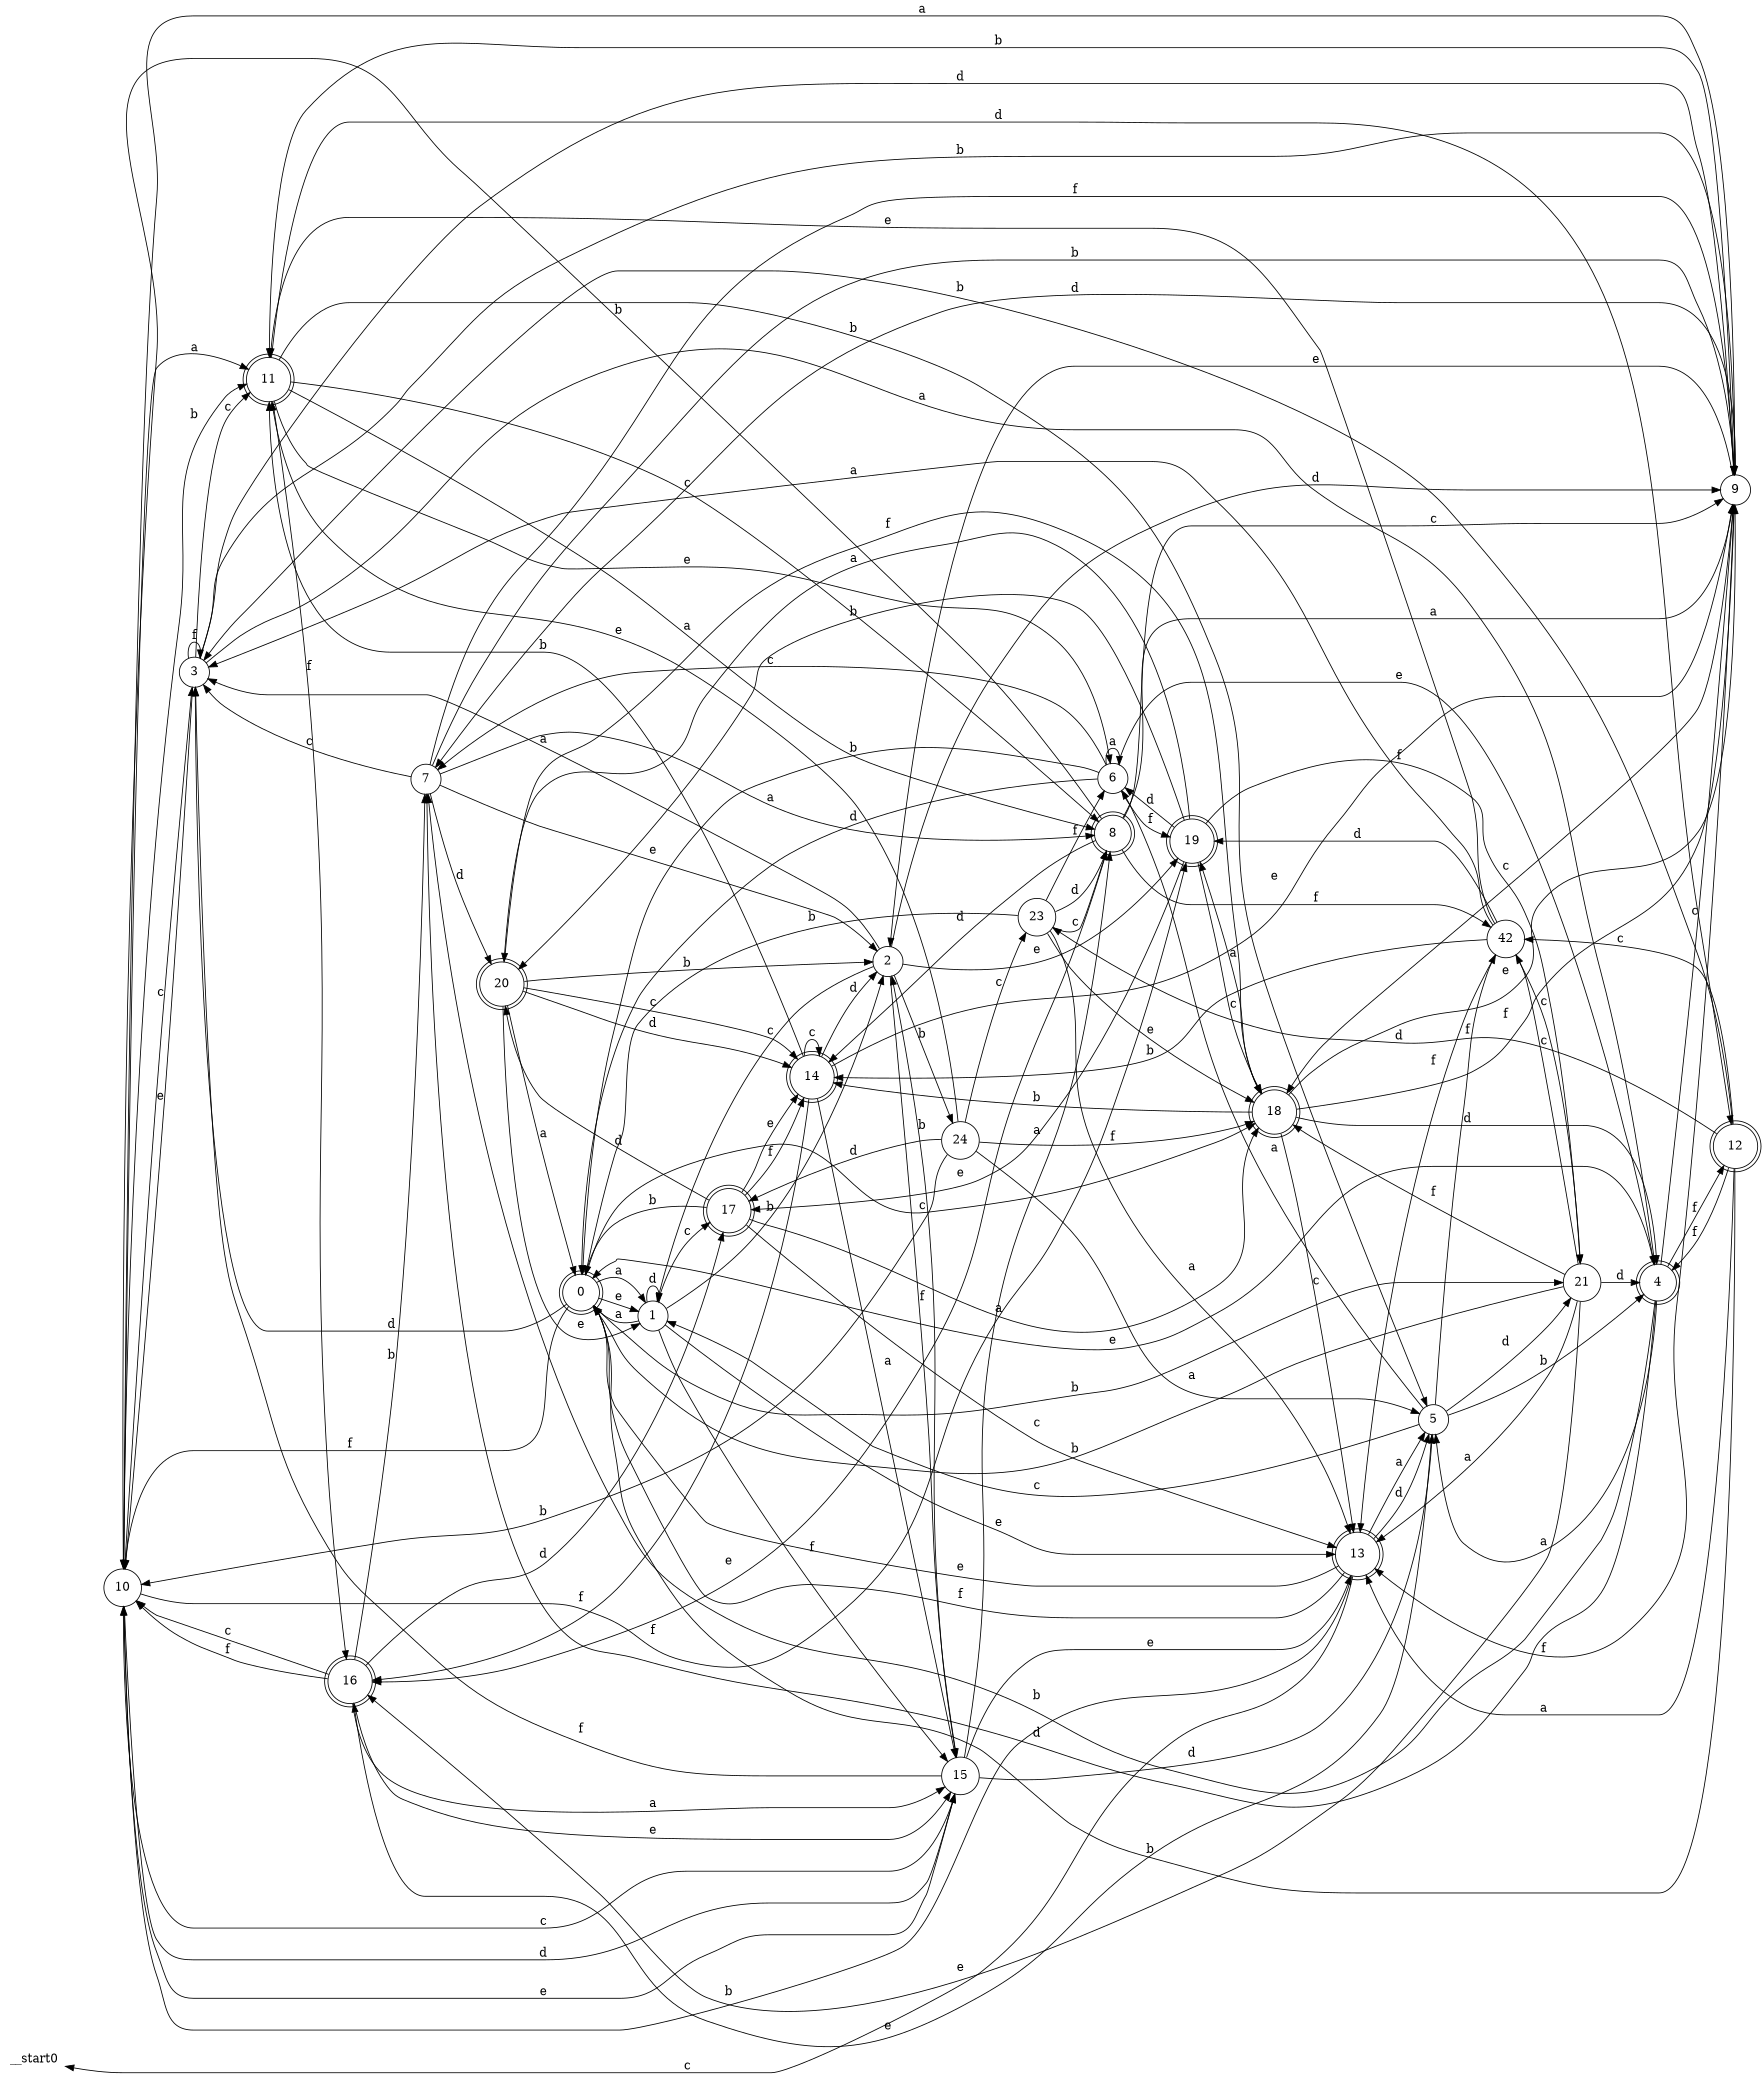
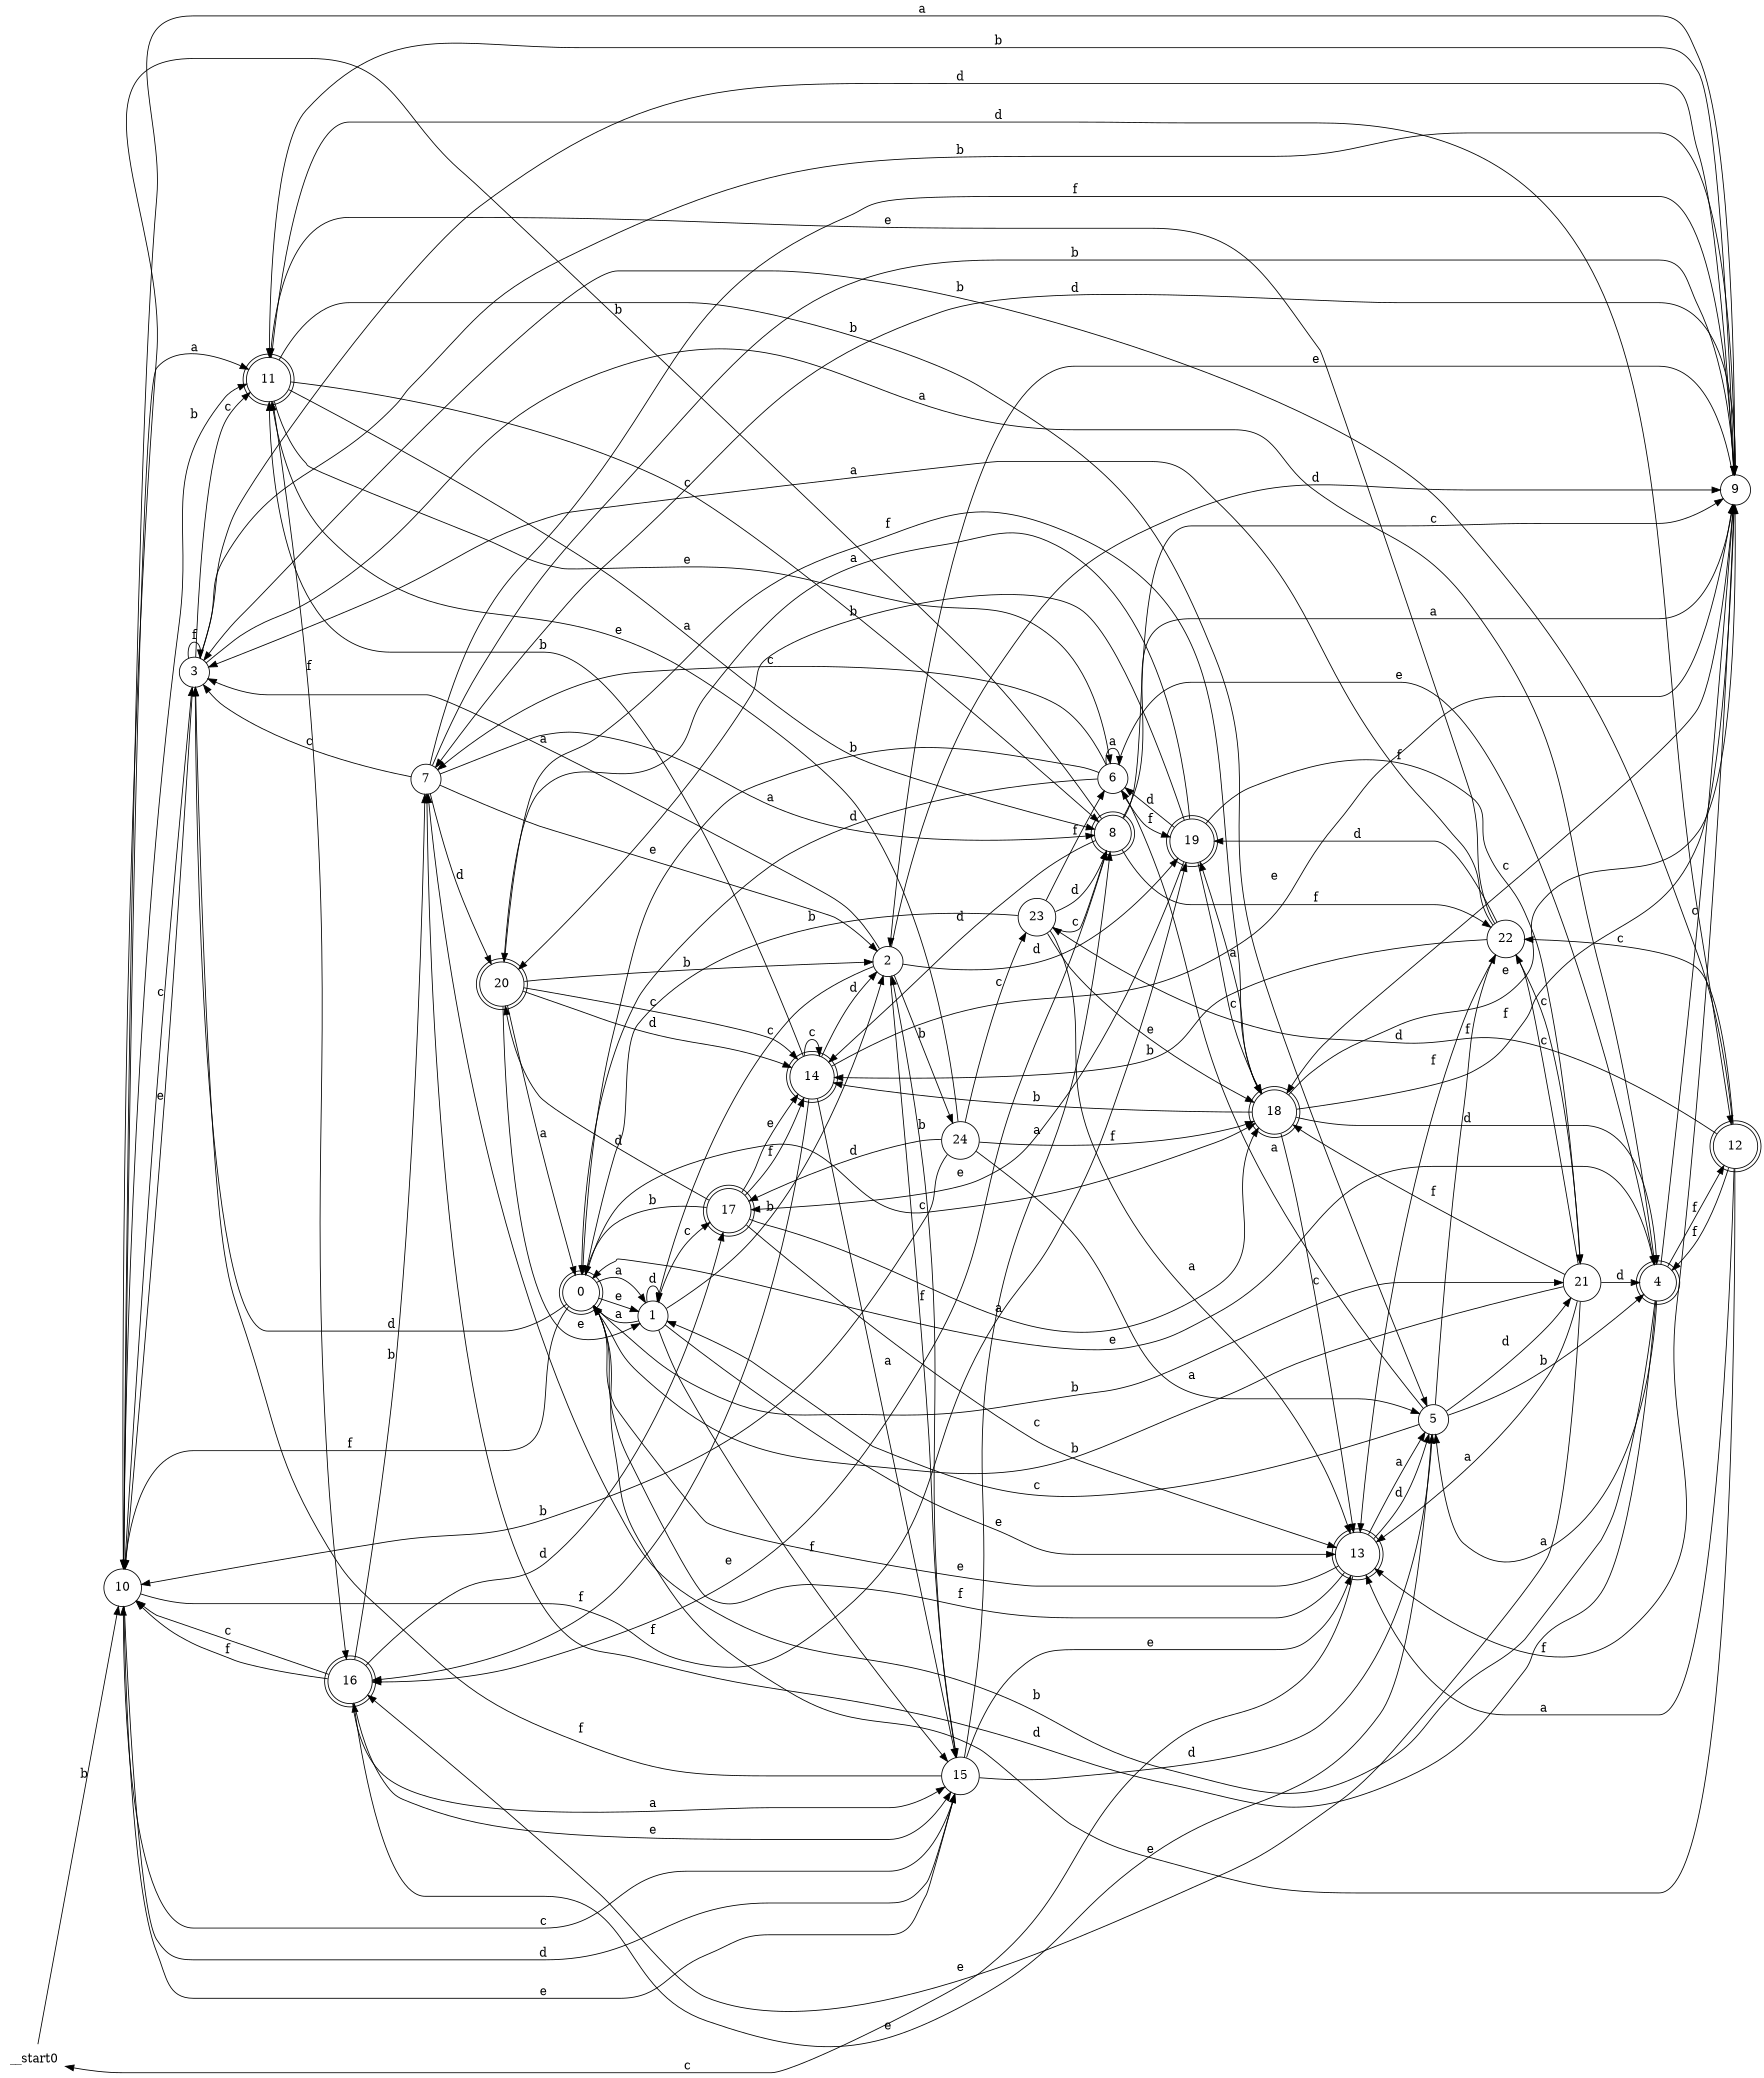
  digraph {
    rankdir=LR
    node [shape=circle color=black fillcolor=white style=filled]
    __start0 [shape=none color="" fillcolor="" style=""]
    n2 [label=0 shape=doublecircle style="rounded,filled"]
    n3 [label=1]
    n4 [label=3]
    n5 [label=10]
    n6 [label=18 shape=doublecircle style="rounded,filled"]
    n7 [label=21]
    n8 [label=2]
    n9 [label=13 shape=doublecircle style="rounded,filled"]
    n10 [label=15]
    n11 [label=17 shape=doublecircle style="rounded,filled"]
    n12 [label=9]
    n13 [label=4 shape=doublecircle style="rounded,filled"]
    n14 [label=11 shape=doublecircle style="rounded,filled"]
    n15 [label=19 shape=doublecircle style="rounded,filled"]
    n16 [label=14 shape=doublecircle style="rounded,filled"]
    n17 [label=16 shape=doublecircle style="rounded,filled"]
-   n18 [label=42]
+   n18 [label=22]
    n19 [label=24]
    n20 [label=5]
    n21 [label=8 shape=doublecircle style="rounded,filled"]
    n22 [label=20 shape=doublecircle style="rounded,filled"]
    n23 [label=7]
    n24 [label=6]
    n25 [label=23]
    n26 [label=12 shape=doublecircle style="rounded,filled"]
    n2 -> n3 [label=a]
    n2 -> n3 [label=e]
    n2 -> n4 [label=d]
    n2 -> n5 [label=f]
    n2 -> n6 [label=c]
    n2 -> n7 [label=b]
    n3 -> n2 [label=a]
    n3 -> n3 [label=d]
    n3 -> n8 [label=b]
    n3 -> n9 [label=e]
    n3 -> n10 [label=f]
    n3 -> n11 [label=c]
    n4 -> n4 [label=f]
    n4 -> n5 [label=e]
    n4 -> n12 [label=b]
    n4 -> n12 [label=d]
    n4 -> n13 [label=a]
    n4 -> n14 [label=c]
    n5 -> n4 [label=c]
    n5 -> n10 [label=d]
    n5 -> n10 [label=e]
    n5 -> n14 [label=a]
    n5 -> n14 [label=b]
    n5 -> n15 [label=f]
    n6 -> n9 [label=c]
    n6 -> n12 [label=e]
    n6 -> n12 [label=f]
    n6 -> n13 [label=d]
    n6 -> n15 [label=a]
    n6 -> n16 [label=b]
    n7 -> n2 [label=b]
    n7 -> n6 [label=f]
    n7 -> n9 [label=a]
    n7 -> n13 [label=d]
    n7 -> n17 [label=e]
    n7 -> n18 [label=c]
    n8 -> n3 [label=c]
    n8 -> n4 [label=a]
    n8 -> n10 [label=f]
    n8 -> n12 [label=d]
-   n8 -> n15 [label=e]
+   n8 -> n15 [label=d]
    n8 -> n19 [label=b]
    n9 -> __start0 [label=c]
    n9 -> n2 [label=e]
    n9 -> n2 [label=f]
-   n9 -> n5 [label=b]
+   __start0 -> n5 [label=b]
    n9 -> n20 [label=a]
    n9 -> n20 [label=d]
    n10 -> n4 [label=f]
    n10 -> n5 [label=c]
    n10 -> n8 [label=b]
    n10 -> n9 [label=e]
    n10 -> n20 [label=d]
    n10 -> n21 [label=a]
    n11 -> n2 [label=b]
    n11 -> n6 [label=a]
    n11 -> n9 [label=c]
    n11 -> n16 [label=e]
    n11 -> n16 [label=f]
    n11 -> n22 [label=d]
    n12 -> n5 [label=a]
    n12 -> n6 [label=c]
    n12 -> n8 [label=e]
    n12 -> n9 [label=f]
    n12 -> n14 [label=b]
    n12 -> n23 [label=d]
    n13 -> n2 [label=e]
    n13 -> n12 [label=c]
    n13 -> n20 [label=a]
    n13 -> n23 [label=b]
    n13 -> n23 [label=d]
    n13 -> n26 [label=f]
    n14 -> n17 [label=f]
    n14 -> n20 [label=b]
    n14 -> n21 [label=a]
    n14 -> n21 [label=c]
    n14 -> n24 [label=e]
    n14 -> n26 [label=d]
    n15 -> n6 [label=c]
    n15 -> n7 [label=f]
    n15 -> n11 [label=e]
    n15 -> n22 [label=a]
    n15 -> n22 [label=b]
    n15 -> n24 [label=d]
    n16 -> n8 [label=d]
    n16 -> n10 [label=a]
    n16 -> n12 [label=e]
    n16 -> n14 [label=b]
    n16 -> n16 [label=c]
    n16 -> n17 [label=f]
    n17 -> n5 [label=c]
    n17 -> n5 [label=f]
    n17 -> n10 [label=a]
    n17 -> n10 [label=e]
    n17 -> n11 [label=d]
    n17 -> n23 [label=b]
    n18 -> n4 [label=a]
    n18 -> n7 [label=c]
    n18 -> n9 [label=f]
    n18 -> n14 [label=e]
    n18 -> n15 [label=d]
    n18 -> n16 [label=b]
    n19 -> n5 [label=b]
    n19 -> n6 [label=f]
    n19 -> n11 [label=d]
    n19 -> n14 [label=e]
    n19 -> n20 [label=a]
    n19 -> n25 [label=c]
    n20 -> n3 [label=c]
    n20 -> n7 [label=d]
    n20 -> n13 [label=b]
    n20 -> n17 [label=e]
    n20 -> n18 [label=f]
    n20 -> n24 [label=a]
    n21 -> n5 [label=b]
    n21 -> n12 [label=a]
    n21 -> n12 [label=c]
    n21 -> n16 [label=d]
    n21 -> n17 [label=e]
    n21 -> n18 [label=f]
    n22 -> n2 [label=a]
    n22 -> n3 [label=e]
    n22 -> n6 [label=f]
    n22 -> n8 [label=b]
    n22 -> n16 [label=c]
    n22 -> n16 [label=d]
    n23 -> n4 [label=c]
    n23 -> n8 [label=e]
    n23 -> n12 [label=b]
    n23 -> n12 [label=f]
    n23 -> n21 [label=a]
    n23 -> n22 [label=d]
    n24 -> n2 [label=b]
    n24 -> n2 [label=d]
    n24 -> n13 [label=e]
    n24 -> n15 [label=f]
    n24 -> n23 [label=c]
    n24 -> n24 [label=a]
    n25 -> n2 [label=b]
    n25 -> n6 [label=e]
    n25 -> n9 [label=a]
    n25 -> n21 [label=c]
    n25 -> n21 [label=d]
    n25 -> n24 [label=f]
-   n26 -> n2 [label=b]
+   n26 -> n2 [label=e]
    n26 -> n4 [label=b]
    n26 -> n9 [label=a]
    n26 -> n13 [label=f]
    n26 -> n18 [label=c]
    n26 -> n25 [label=d]
  }
